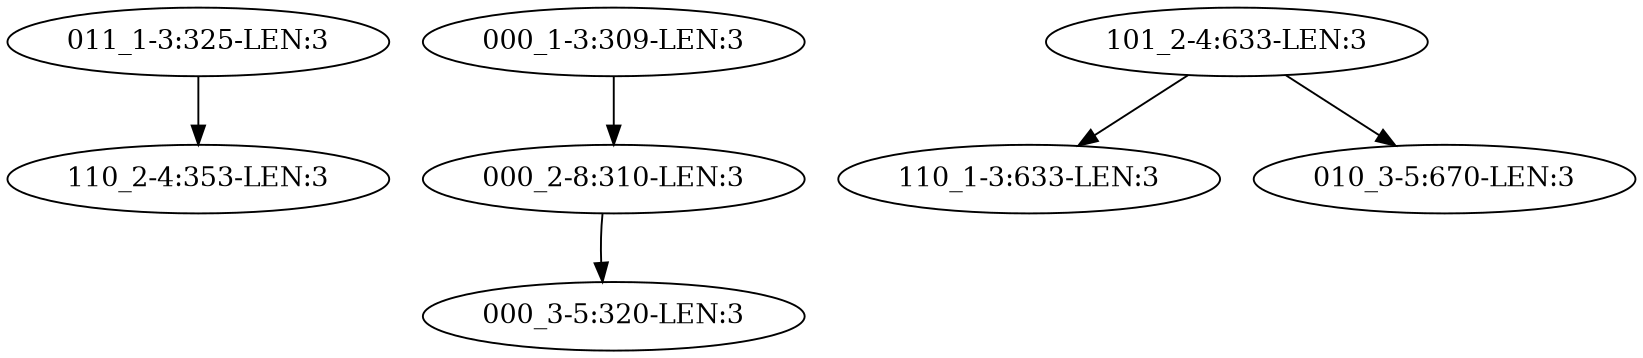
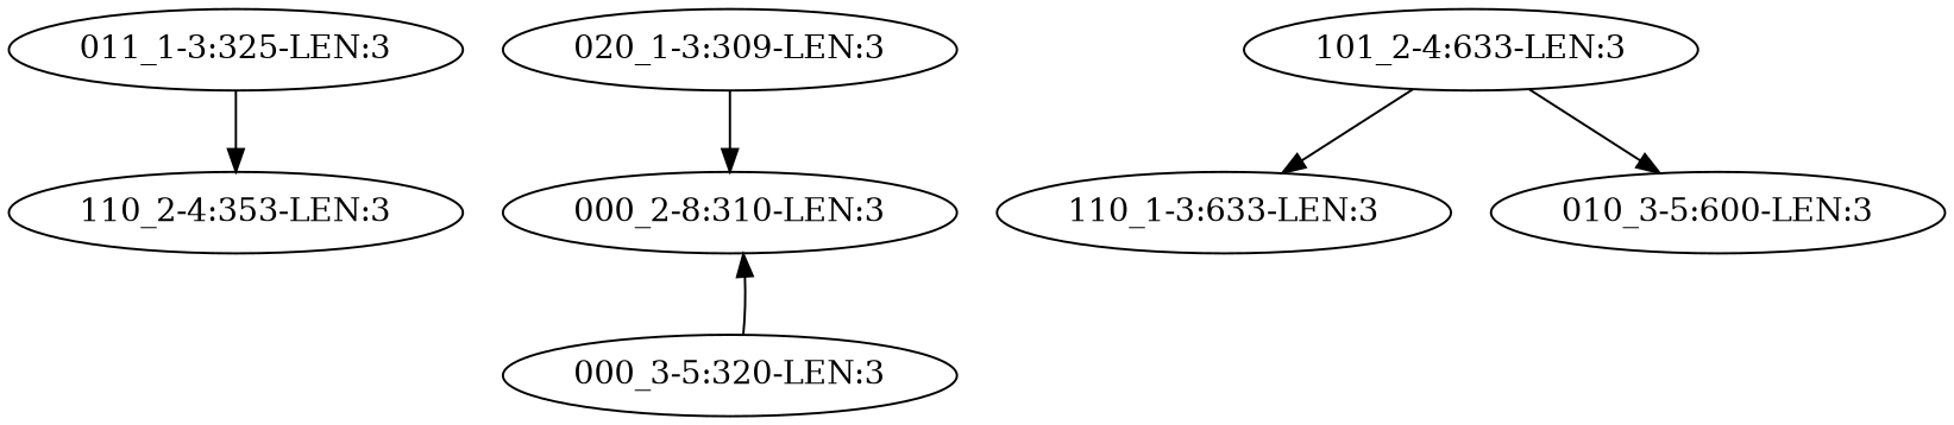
  digraph {
    "011_1-3:325-LEN:3"
    "110_2-4:353-LEN:3"
    n3 [label="000_2-8:310-LEN:3"]
    "000_3-5:320-LEN:3"
    "101_2-4:633-LEN:3"
    "110_1-3:633-LEN:3"
-   "010_3-5:670-LEN:3"
-   "000_1-3:309-LEN:3"
+   "010_3-5:670-LEN:3" [label="010_3-5:600-LEN:3"]
+   "000_1-3:309-LEN:3" [label="020_1-3:309-LEN:3"]
    "011_1-3:325-LEN:3" -> "110_2-4:353-LEN:3"
-   n3 -> "000_3-5:320-LEN:3"
+   "000_3-5:320-LEN:3" -> n3
    "101_2-4:633-LEN:3" -> "110_1-3:633-LEN:3"
    "101_2-4:633-LEN:3" -> "010_3-5:670-LEN:3"
    "000_1-3:309-LEN:3" -> n3
  }
